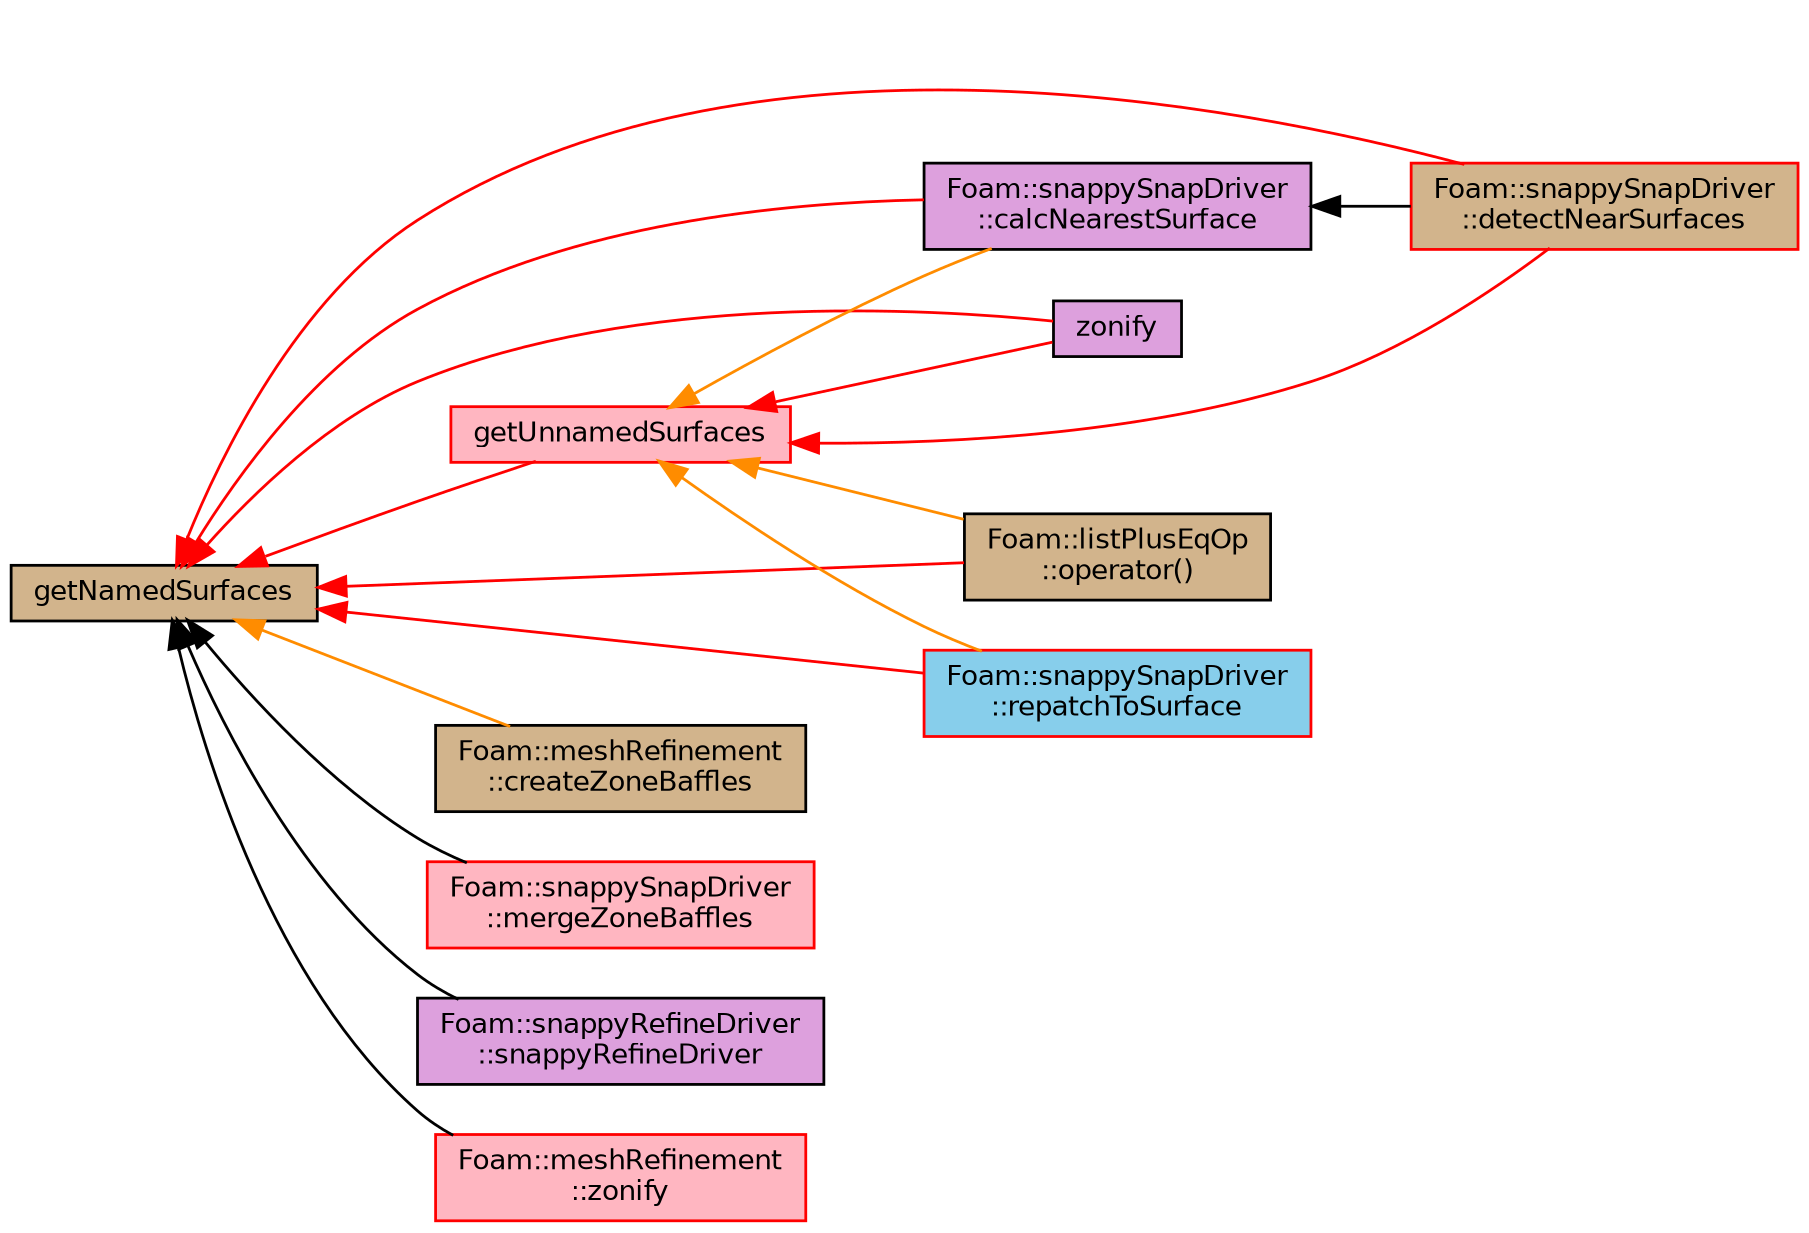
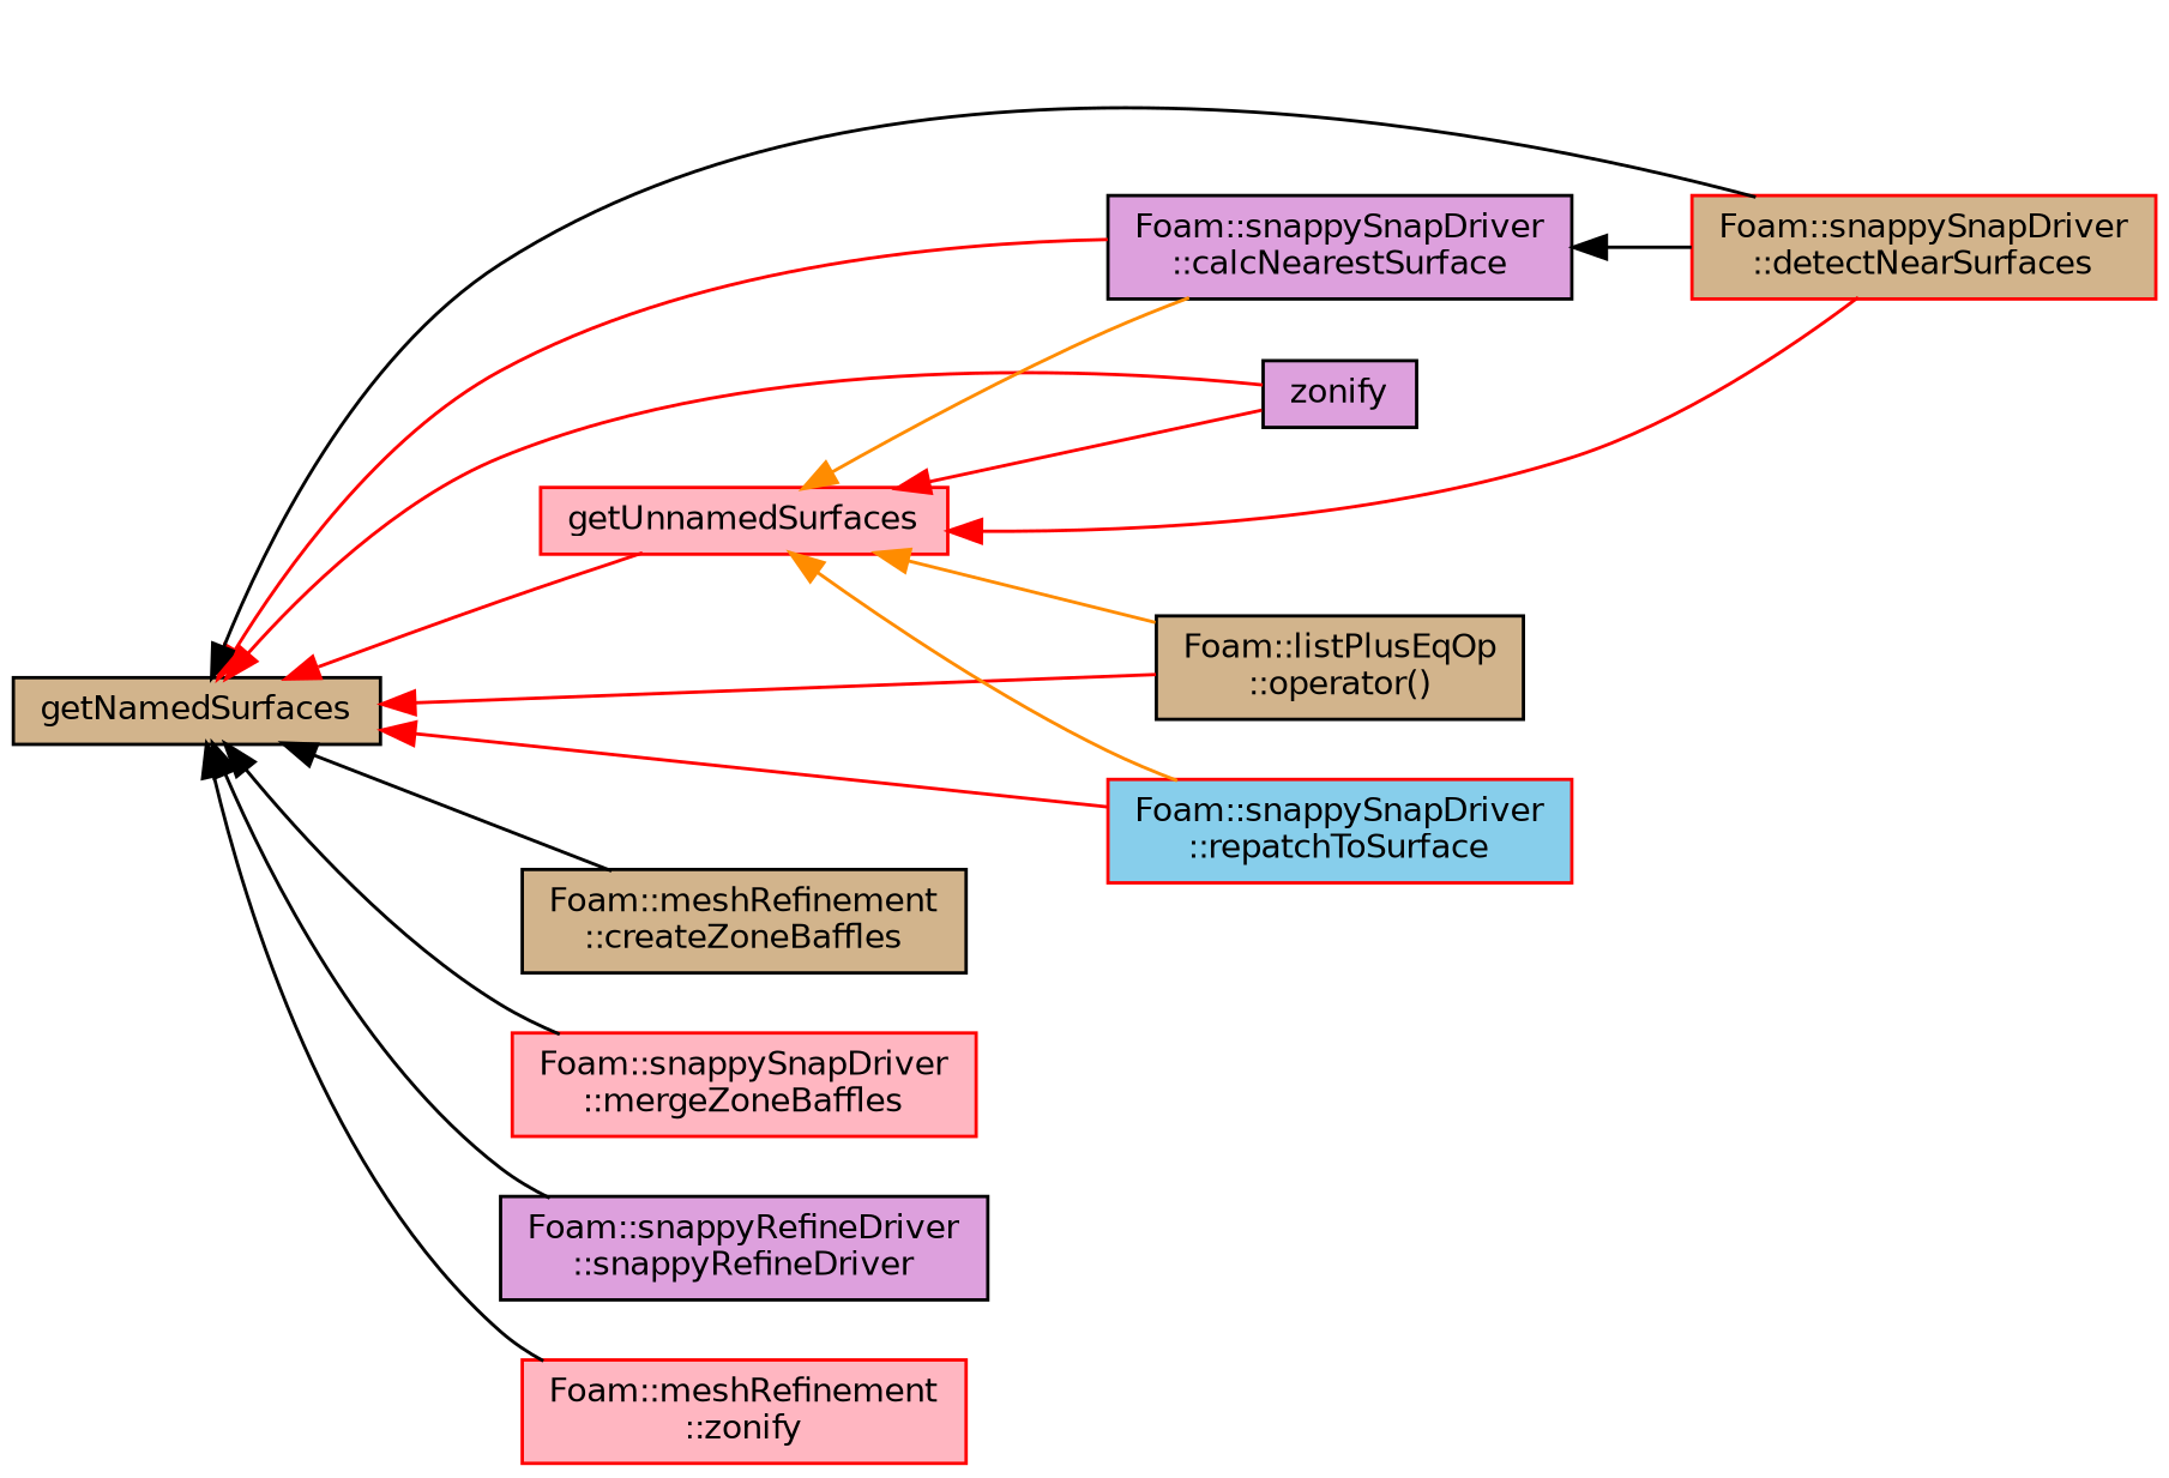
  digraph {
    rankdir=LR
    node [color=black fillcolor=tan fontname=Helvetica fontsize=10 shape=record style=filled]
    edge [color=red dir=back fontname=Helvetica fontsize=10 labelfontname=Helvetica labelfontsize=10 style=solid]
    n1 [fontcolor=black height=0.2 label=getNamedSurfaces width=0.4]
    n2 [fillcolor=plum height=0.2 label="Foam::snappySnapDriver\l::calcNearestSurface" width=0.4]
    n3 [color=red height=0.2 label="Foam::snappySnapDriver\l::detectNearSurfaces" width=0.4]
    n4 [height=0.2 label="Foam::meshRefinement\l::createZoneBaffles" width=0.4]
    n5 [fillcolor=plum height=0.2 label=zonify width=0.4]
    n6 [color=red fillcolor=lightpink height=0.2 label=getUnnamedSurfaces width=0.4]
    n7 [height=0.2 label="Foam::listPlusEqOp\l::operator()" width=0.4]
    n8 [color=red fillcolor=skyblue height=0.2 label="Foam::snappySnapDriver\l::repatchToSurface" width=0.4]
    n9 [color=red fillcolor=lightpink height=0.2 label="Foam::snappySnapDriver\l::mergeZoneBaffles" width=0.4]
    n10 [fillcolor=plum height=0.2 label="Foam::snappyRefineDriver\l::snappyRefineDriver" width=0.4]
    n11 [color=red fillcolor=lightpink height=0.2 label="Foam::meshRefinement\l::zonify" width=0.4]
    n1 -> n2
-   n1 -> n3
-   n1 -> n4 [color=darkorange]
+   n1 -> n3 [color=black]
+   n1 -> n4 [color=black]
    n1 -> n5
    n1 -> n6
    n1 -> n7
    n1 -> n8
    n1 -> n9 [color=black]
    n1 -> n10 [color=black]
    n1 -> n11 [color=black]
    n2 -> n3 [color=black]
    n6 -> n2 [color=darkorange]
    n6 -> n3
    n6 -> n5
    n6 -> n7 [color=darkorange]
    n6 -> n8 [color=darkorange]
  }
